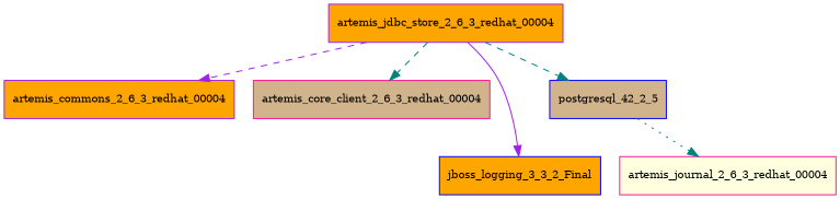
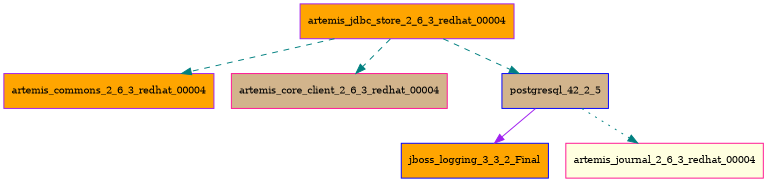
  digraph {
    node [color=purple fillcolor=orange fontsize=10.0 shape=box style=filled]
    edge [color=teal style=dashed]
    artemis_jdbc_store_2_6_3_redhat_00004
    artemis_commons_2_6_3_redhat_00004
    artemis_core_client_2_6_3_redhat_00004 [color=deeppink fillcolor=tan]
    jboss_logging_3_3_2_Final [color=blue]
    postgresql_42_2_5 [color=blue fillcolor=tan]
    artemis_journal_2_6_3_redhat_00004 [color=deeppink fillcolor=lightyellow]
-   artemis_jdbc_store_2_6_3_redhat_00004 -> artemis_commons_2_6_3_redhat_00004 [color=purple]
+   artemis_jdbc_store_2_6_3_redhat_00004 -> artemis_commons_2_6_3_redhat_00004
    artemis_jdbc_store_2_6_3_redhat_00004 -> artemis_core_client_2_6_3_redhat_00004
-   artemis_jdbc_store_2_6_3_redhat_00004 -> jboss_logging_3_3_2_Final [color=purple style=solid]
+   postgresql_42_2_5 -> jboss_logging_3_3_2_Final [color=purple style=solid]
    artemis_jdbc_store_2_6_3_redhat_00004 -> postgresql_42_2_5
    postgresql_42_2_5 -> artemis_journal_2_6_3_redhat_00004 [style=dotted]
  }
